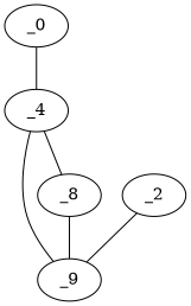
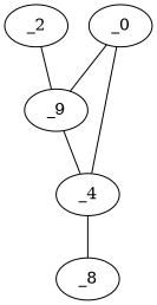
  graph {
    _0 [x=2.3064 y=2.53174]
    n2 [label=_9 x=1.07677 y=2.78269]
    _4 [x=0.486247 y=1.39725]
    n4 [label=_8 x=1.90397 y=1.32649]
    _2 [x=0.325938 y=0.777165]
-   n4 -- n2
+   _0 -- n2
    _0 -- _4
    n2 -- _4
    _4 -- n4
    _2 -- n2
  }
